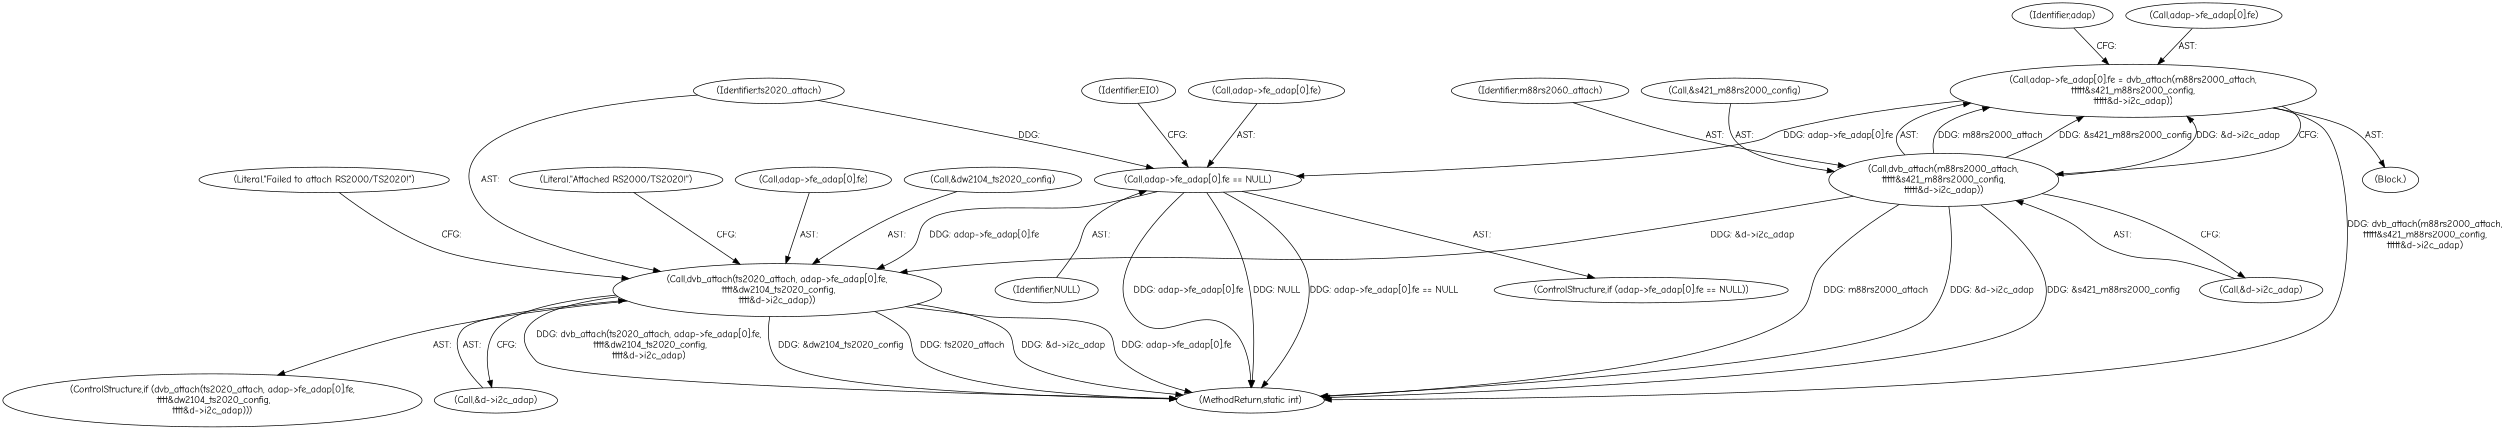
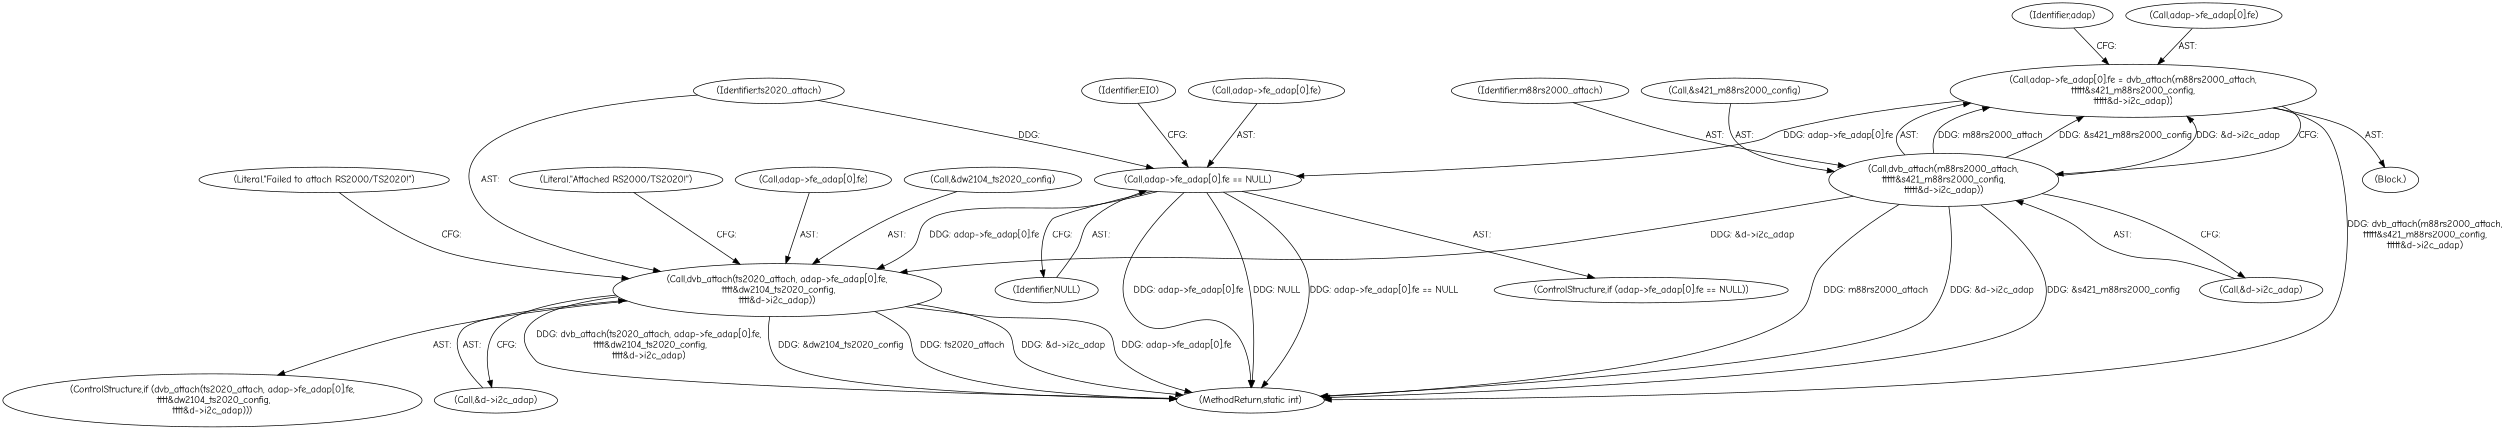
  digraph {
    fontname="Comic Neue"
    node [fontname="Comic Neue"]
    edge [fontname="Comic Neue"]
    n1 [label="(Call,adap->fe_adap[0].fe = dvb_attach(m88rs2000_attach,\n\t\t\t\t\t&s421_m88rs2000_config,\n\t\t\t\t\t&d->i2c_adap))"]
    n2 [label="(Call,dvb_attach(m88rs2000_attach,\n\t\t\t\t\t&s421_m88rs2000_config,\n\t\t\t\t\t&d->i2c_adap))"]
    n3 [label="(Call,adap->fe_adap[0].fe == NULL)"]
    n4 [label="(MethodReturn,static int)"]
    n5 [label="(Block,)"]
    n6 [label="(Call,dvb_attach(ts2020_attach, adap->fe_adap[0].fe,\n \t\t\t\t&dw2104_ts2020_config,\n\t\t\t\t&d->i2c_adap))"]
    n7 [label="(Call,&d->i2c_adap)"]
    n8 [label="(ControlStructure,if (adap->fe_adap[0].fe == NULL))"]
    n9 [label="(Identifier,NULL)"]
    n10 [label="(ControlStructure,if (dvb_attach(ts2020_attach, adap->fe_adap[0].fe,\n \t\t\t\t&dw2104_ts2020_config,\n\t\t\t\t&d->i2c_adap)))"]
    n11 [label="(Call,&d->i2c_adap)"]
    n12 [label="(Call,adap->fe_adap[0].fe)"]
-   n13 [label="(Identifier,m88rs2060_attach)"]
+   n13 [label="(Identifier,m88rs2000_attach)"]
    n14 [label="(Call,&s421_m88rs2000_config)"]
    n15 [label="(Call,&dw2104_ts2020_config)"]
    n16 [label="(Identifier,EIO)"]
    n17 [label="(Literal,\"Failed to attach RS2000/TS2020!\")"]
    n18 [label="(Identifier,adap)"]
    n19 [label="(Identifier,ts2020_attach)"]
    n20 [label="(Call,adap->fe_adap[0].fe)"]
    n21 [label="(Literal,\"Attached RS2000/TS2020!\")"]
    n22 [label="(Call,adap->fe_adap[0].fe)"]
    n1 -> n2 [label="CFG: "]
    n1 -> n3 [label="DDG: adap->fe_adap[0].fe"]
    n1 -> n4 [label="DDG: dvb_attach(m88rs2000_attach,\n\t\t\t\t\t&s421_m88rs2000_config,\n\t\t\t\t\t&d->i2c_adap)"]
    n1 -> n5 [label="AST: "]
    n2 -> n1 [label="AST: "]
    n2 -> n1 [label="DDG: m88rs2000_attach"]
    n2 -> n1 [label="DDG: &s421_m88rs2000_config"]
    n2 -> n1 [label="DDG: &d->i2c_adap"]
    n2 -> n4 [label="DDG: m88rs2000_attach"]
    n2 -> n4 [label="DDG: &d->i2c_adap"]
    n2 -> n4 [label="DDG: &s421_m88rs2000_config"]
    n2 -> n6 [label="DDG: &d->i2c_adap"]
    n2 -> n7 [label="CFG: "]
    n3 -> n4 [label="DDG: adap->fe_adap[0].fe"]
    n3 -> n4 [label="DDG: NULL"]
    n3 -> n4 [label="DDG: adap->fe_adap[0].fe == NULL"]
    n3 -> n6 [label="DDG: adap->fe_adap[0].fe"]
    n3 -> n8 [label="AST: "]
+   n3 -> n9 [label="CFG: "]
    n6 -> n4 [label="DDG: dvb_attach(ts2020_attach, adap->fe_adap[0].fe,\n \t\t\t\t&dw2104_ts2020_config,\n\t\t\t\t&d->i2c_adap)"]
    n6 -> n4 [label="DDG: &dw2104_ts2020_config"]
    n6 -> n4 [label="DDG: ts2020_attach"]
    n6 -> n4 [label="DDG: &d->i2c_adap"]
    n6 -> n4 [label="DDG: adap->fe_adap[0].fe"]
    n6 -> n10 [label="AST: "]
    n6 -> n11 [label="CFG: "]
    n7 -> n2 [label="AST: "]
    n9 -> n3 [label="AST: "]
    n11 -> n6 [label="AST: "]
    n12 -> n3 [label="AST: "]
    n13 -> n2 [label="AST: "]
    n14 -> n2 [label="AST: "]
    n15 -> n6 [label="AST: "]
    n16 -> n3 [label="CFG: "]
    n17 -> n6 [label="CFG: "]
    n18 -> n1 [label="CFG: "]
    n19 -> n3 [label="DDG: "]
    n19 -> n6 [label="AST: "]
    n20 -> n1 [label="AST: "]
    n21 -> n6 [label="CFG: "]
    n22 -> n6 [label="AST: "]
  }
